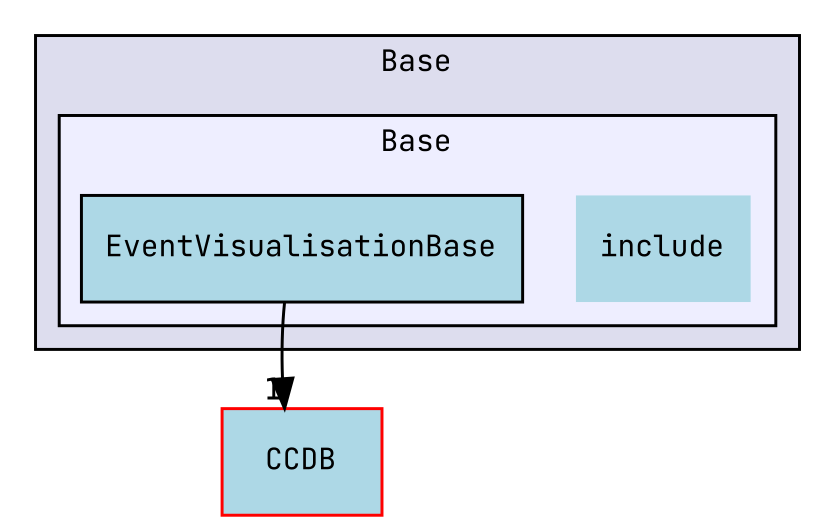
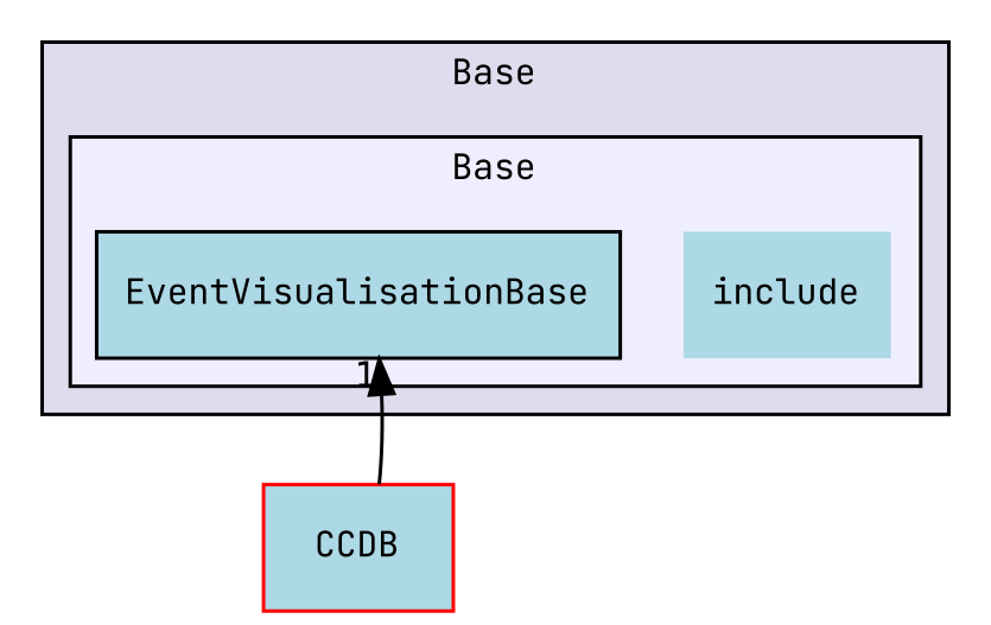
  digraph {
    compound=true
    fontname="JetBrains Mono"
    node [fontname="JetBrains Mono" fontsize=10 shape=box style=filled fillcolor=lightblue]
    n1 [label=include shape=plaintext]
    n2 [color=black label=EventVisualisationBase]
    n3 [color=red label=CCDB]
    subgraph cluster_1 {
      bgcolor="#ddddee"
      fontsize=10
      label=Base
      pencolor=black
      subgraph cluster_2 {
        bgcolor="#eeeeff"
        fontsize=10
        pencolor=black
        n1
        n2
      }
    }
-   n2 -> n3 [headlabel=1 labeldistance=1.5 labelfontname=Helvetica labelfontsize=10 fontname="JetBrains Mono"]
+   n3 -> n2 [headlabel=1 labeldistance=1.5 labelfontname=Helvetica labelfontsize=10 fontname="JetBrains Mono"]
  }
